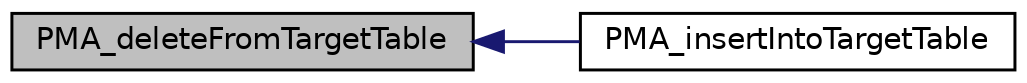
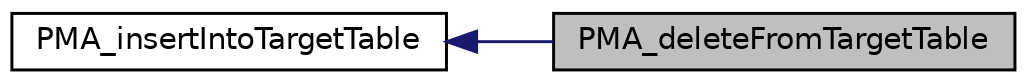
  digraph {
    rankdir=LR
    node [color=black fontname=Helvetica fontsize=10 shape=record style=filled]
    n1 [fillcolor=grey75 fontcolor=black height=0.2 label=PMA_deleteFromTargetTable width=0.4]
    n2 [fillcolor=white height=0.2 label=PMA_insertIntoTargetTable width=0.4]
-   n1 -> n2 [color=midnightblue dir=back fontname=Helvetica fontsize=10 labelfontname=Helvetica labelfontsize=10 style=solid]
+   n2 -> n1 [color=midnightblue dir=back fontname=Helvetica fontsize=10 labelfontname=Helvetica labelfontsize=10 style=solid]
  }
